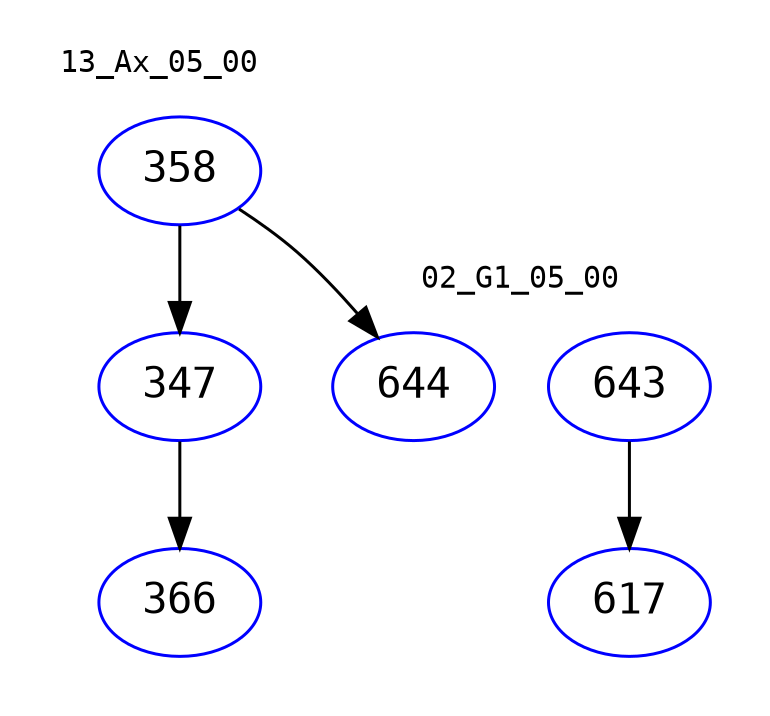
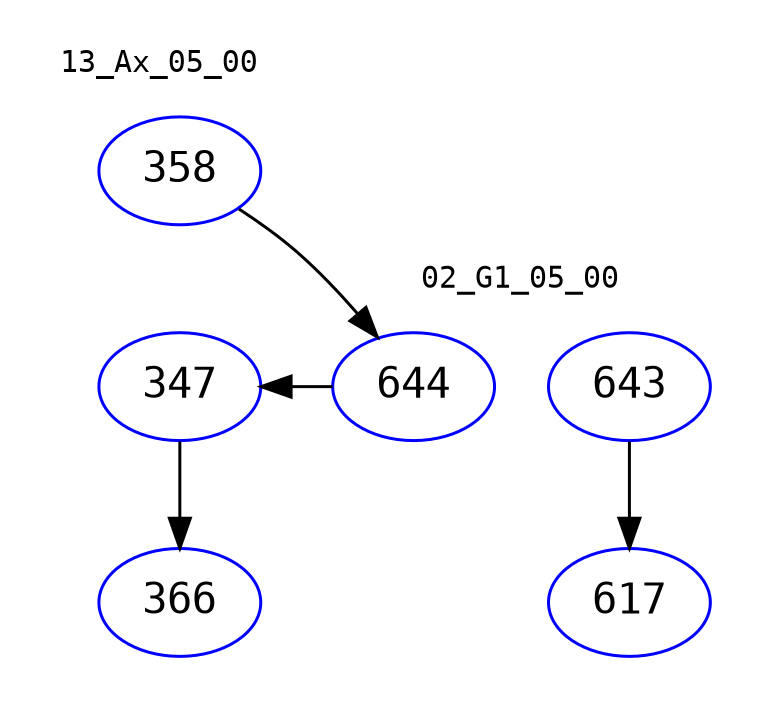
  digraph {
    fontname="DejaVu Sans Mono"
    node [color=blue fontname="DejaVu Sans Mono"]
    edge [color=black fontname="DejaVu Sans Mono"]
    n1 [label=358]
    n2 [label=347]
    n3 [label=366]
    n4 [label=643]
    n5 [label=617]
    n6 [label=644]
    subgraph cluster_1 {
      color=white
      fontsize=10
      label="13_Ax_05_00"
      n1
      n2
      n3
    }
    subgraph cluster_2 {
      color=white
      fontsize=10
      label="02_G1_05_00"
      n4
      n5
      n6
    }
-   n1 -> n2
+   n6 -> n2
    n1 -> n6
    n2 -> n3
    n4 -> n5
  }
